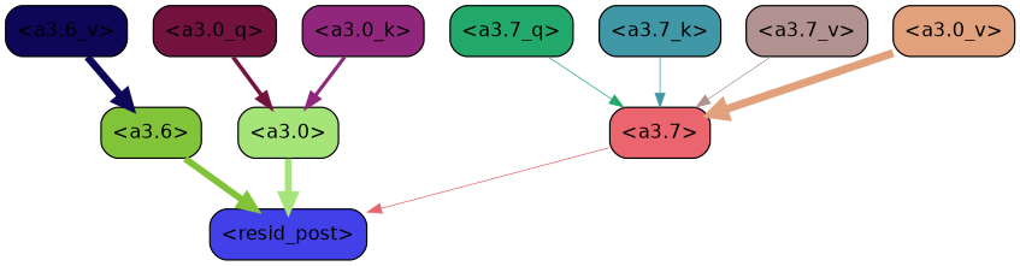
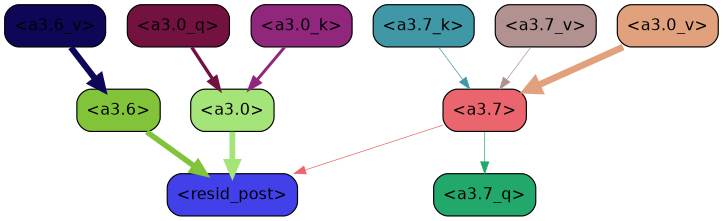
  strict digraph {
    splines=true
    node [color=black fontname=Helvetica shape=box style="filled, rounded"]
    edge [penwidth=0.6]
    "<a3.7>" [fillcolor="#ea656e"]
    "<resid_post>" [fillcolor="#4240e8"]
    "<a3.6>" [fillcolor="#82c439"]
    "<a3.0>" [fillcolor="#a4e478"]
    "<a3.7_q>" [fillcolor="#22a86b"]
    "<a3.0_q>" [fillcolor="#73113f"]
    "<a3.7_k>" [fillcolor="#4097a6"]
    "<a3.0_k>" [fillcolor="#90277c"]
    "<a3.7_v>" [fillcolor="#b19291"]
    "<a3.6_v>" [fillcolor="#0e0758"]
    "<a3.0_v>" [fillcolor="#e1a17c"]
    "<a3.7>" -> "<resid_post>" [color="#ea656e"]
    "<a3.6>" -> "<resid_post>" [color="#82c439" penwidth=4.7534414529800415]
    "<a3.0>" -> "<resid_post>" [color="#a4e478" penwidth=4.898576855659485]
-   "<a3.7_q>" -> "<a3.7>" [color="#22a86b"]
+   "<a3.7>" -> "<a3.7_q>" [color="#22a86b"]
    "<a3.0_q>" -> "<a3.0>" [color="#73113f" penwidth=2.870753765106201]
    "<a3.7_k>" -> "<a3.7>" [color="#4097a6"]
    "<a3.0_k>" -> "<a3.0>" [color="#90277c" penwidth=2.520303964614868]
    "<a3.7_v>" -> "<a3.7>" [color="#b19291"]
    "<a3.6_v>" -> "<a3.6>" [color="#0e0758" penwidth=5.297133803367615]
    "<a3.0_v>" -> "<a3.7>" [color="#e1a17c" penwidth=5.680712580680847]
  }
